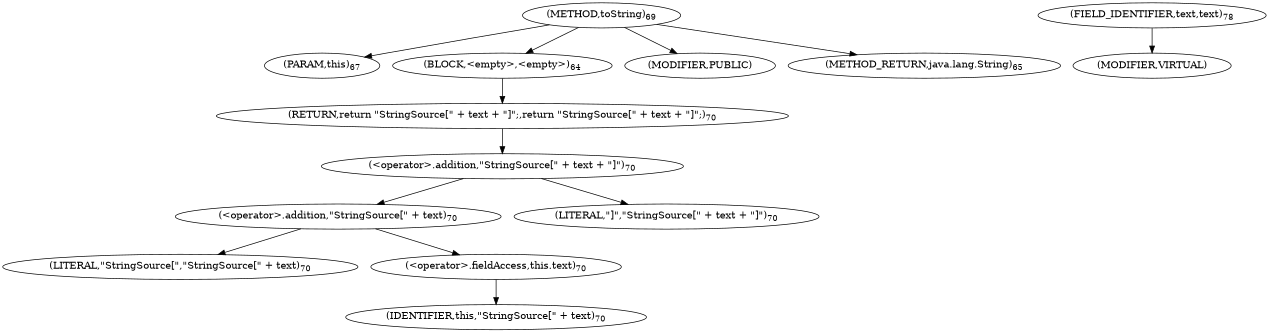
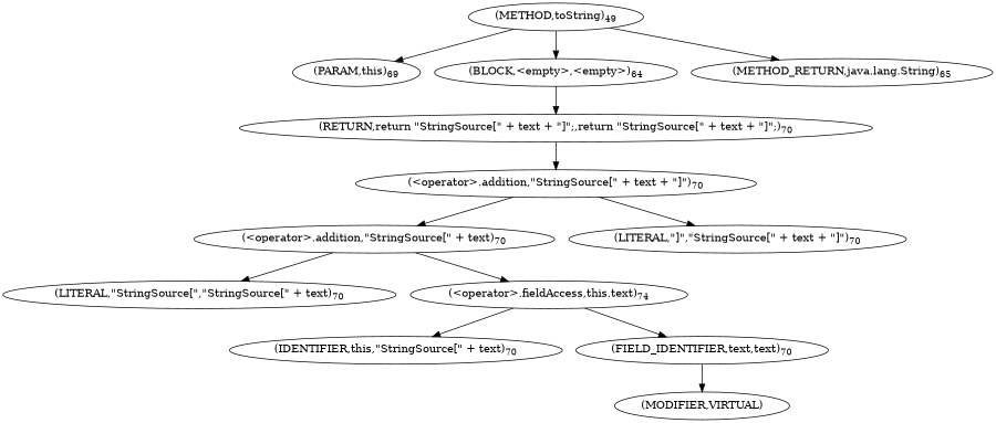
  digraph {
-   n1 [label=<(METHOD,toString)<SUB>69</SUB>>]
-   n2 [label=<(PARAM,this)<SUB>67</SUB>>]
+   n1 [label=<(METHOD,toString)<SUB>49</SUB>>]
+   n2 [label=<(PARAM,this)<SUB>69</SUB>>]
    n3 [label=<(BLOCK,&lt;empty&gt;,&lt;empty&gt;)<SUB>64</SUB>>]
-   n4 [label=<(MODIFIER,PUBLIC)>]
    n5 [label=<(METHOD_RETURN,java.lang.String)<SUB>65</SUB>>]
    n6 [label=<(RETURN,return &quot;StringSource[&quot; + text + &quot;]&quot;;,return &quot;StringSource[&quot; + text + &quot;]&quot;;)<SUB>70</SUB>>]
    n7 [label=<(MODIFIER,VIRTUAL)>]
    n8 [label=<(&lt;operator&gt;.addition,&quot;StringSource[&quot; + text + &quot;]&quot;)<SUB>70</SUB>>]
    n9 [label=<(&lt;operator&gt;.addition,&quot;StringSource[&quot; + text)<SUB>70</SUB>>]
    n10 [label=<(LITERAL,&quot;]&quot;,&quot;StringSource[&quot; + text + &quot;]&quot;)<SUB>70</SUB>>]
    n11 [label=<(LITERAL,&quot;StringSource[&quot;,&quot;StringSource[&quot; + text)<SUB>70</SUB>>]
-   n12 [label=<(&lt;operator&gt;.fieldAccess,this.text)<SUB>70</SUB>>]
+   n12 [label=<(&lt;operator&gt;.fieldAccess,this.text)<SUB>74</SUB>>]
    n13 [label=<(IDENTIFIER,this,&quot;StringSource[&quot; + text)<SUB>70</SUB>>]
-   n14 [label=<(FIELD_IDENTIFIER,text,text)<SUB>78</SUB>>]
+   n14 [label=<(FIELD_IDENTIFIER,text,text)<SUB>70</SUB>>]
    n1 -> n2
    n1 -> n3
-   n1 -> n4
    n1 -> n5
    n3 -> n6
    n6 -> n8
    n8 -> n9
    n8 -> n10
    n9 -> n11
    n9 -> n12
    n12 -> n13
+   n12 -> n14
    n14 -> n7
  }
